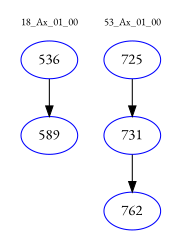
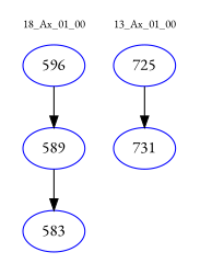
  digraph {
    fontname="EB Garamond"
    node [color=blue fontname="EB Garamond"]
    edge [color=black fontname="EB Garamond"]
    n1 [label=589]
-   n3 [label=536]
+   n2 [label=583]
+   n3 [label=596]
    n4 [label=731]
    n5 [label=725]
-   n6 [label=762]
    subgraph cluster_1 {
      color=white
      fontsize=10
      label="18_Ax_01_00"
      n1
+     n2
      n3
    }
    subgraph cluster_2 {
      color=white
      fontsize=10
-     label="53_Ax_01_00"
+     label="13_Ax_01_00"
      n4
      n5
-     n6
    }
+   n1 -> n2
    n3 -> n1
-   n4 -> n6
    n5 -> n4
  }
